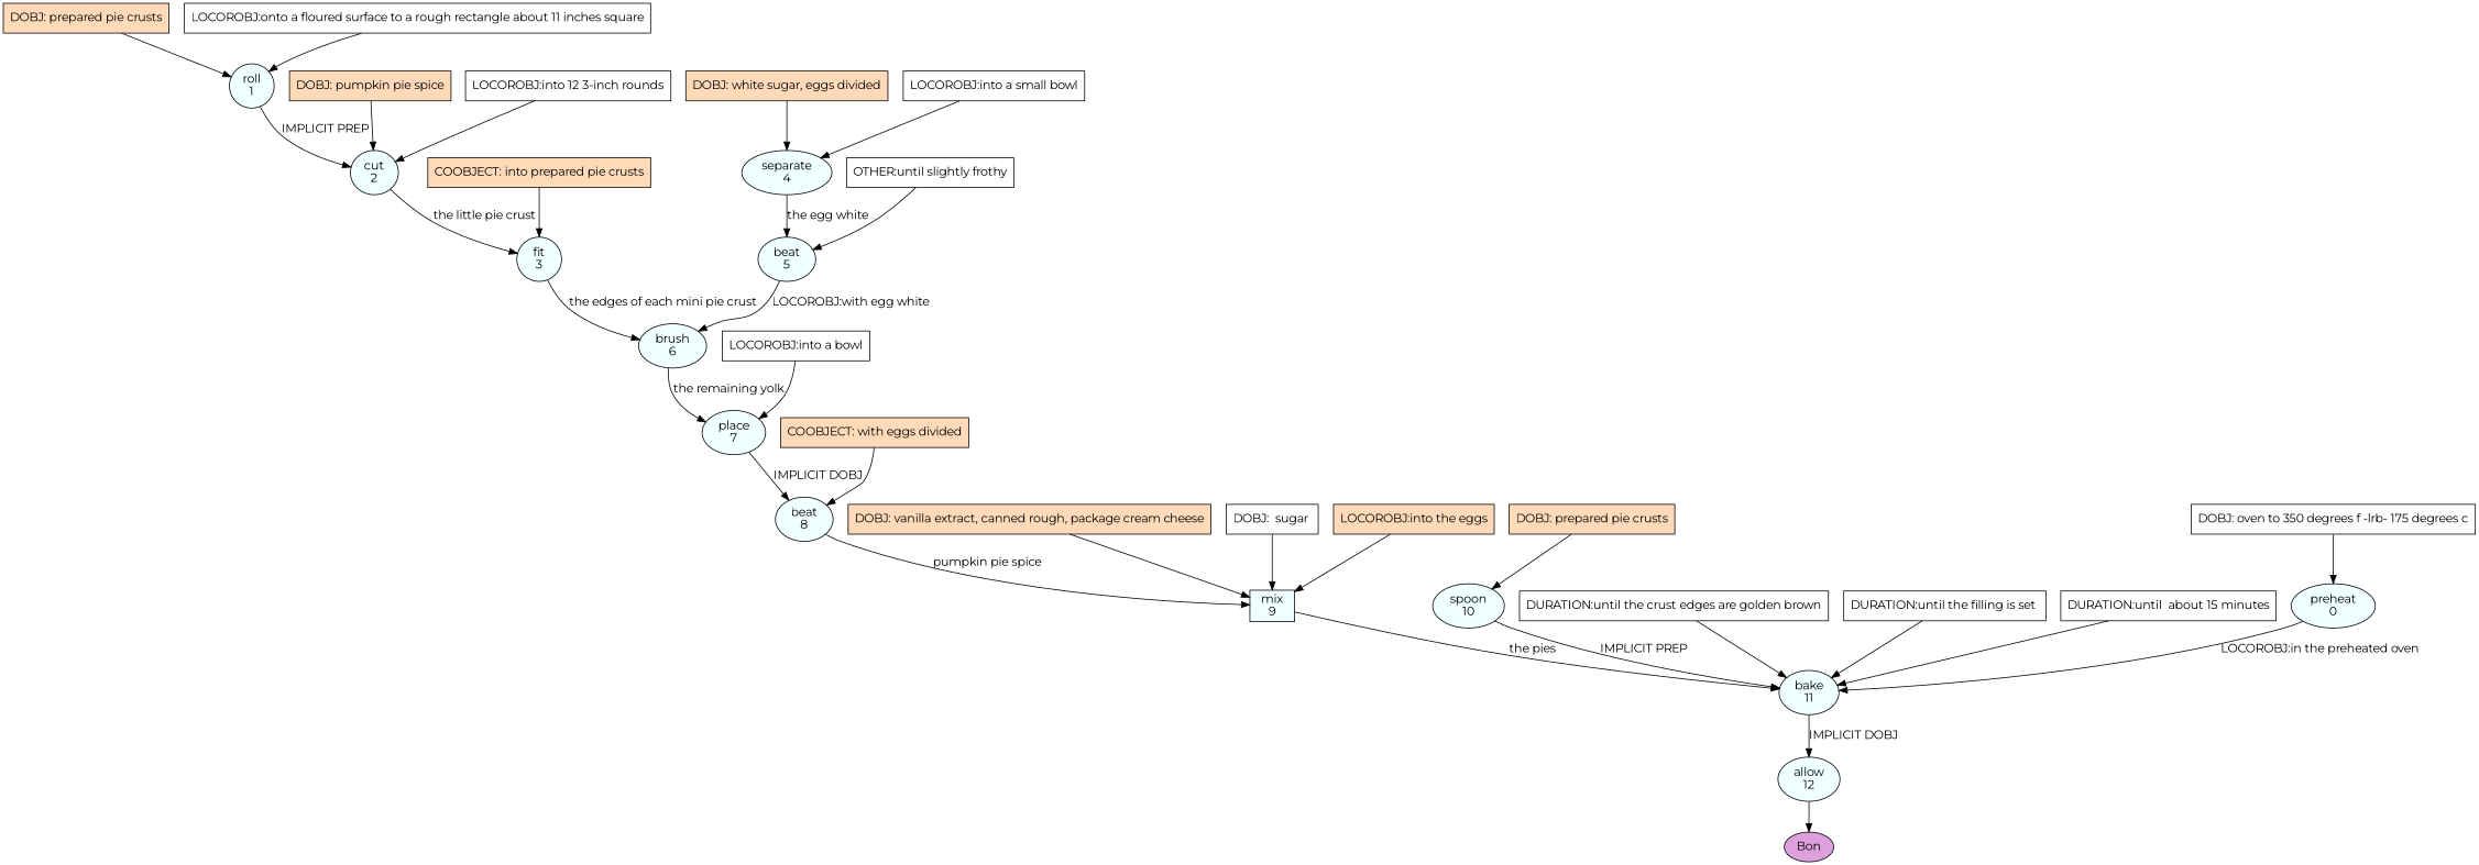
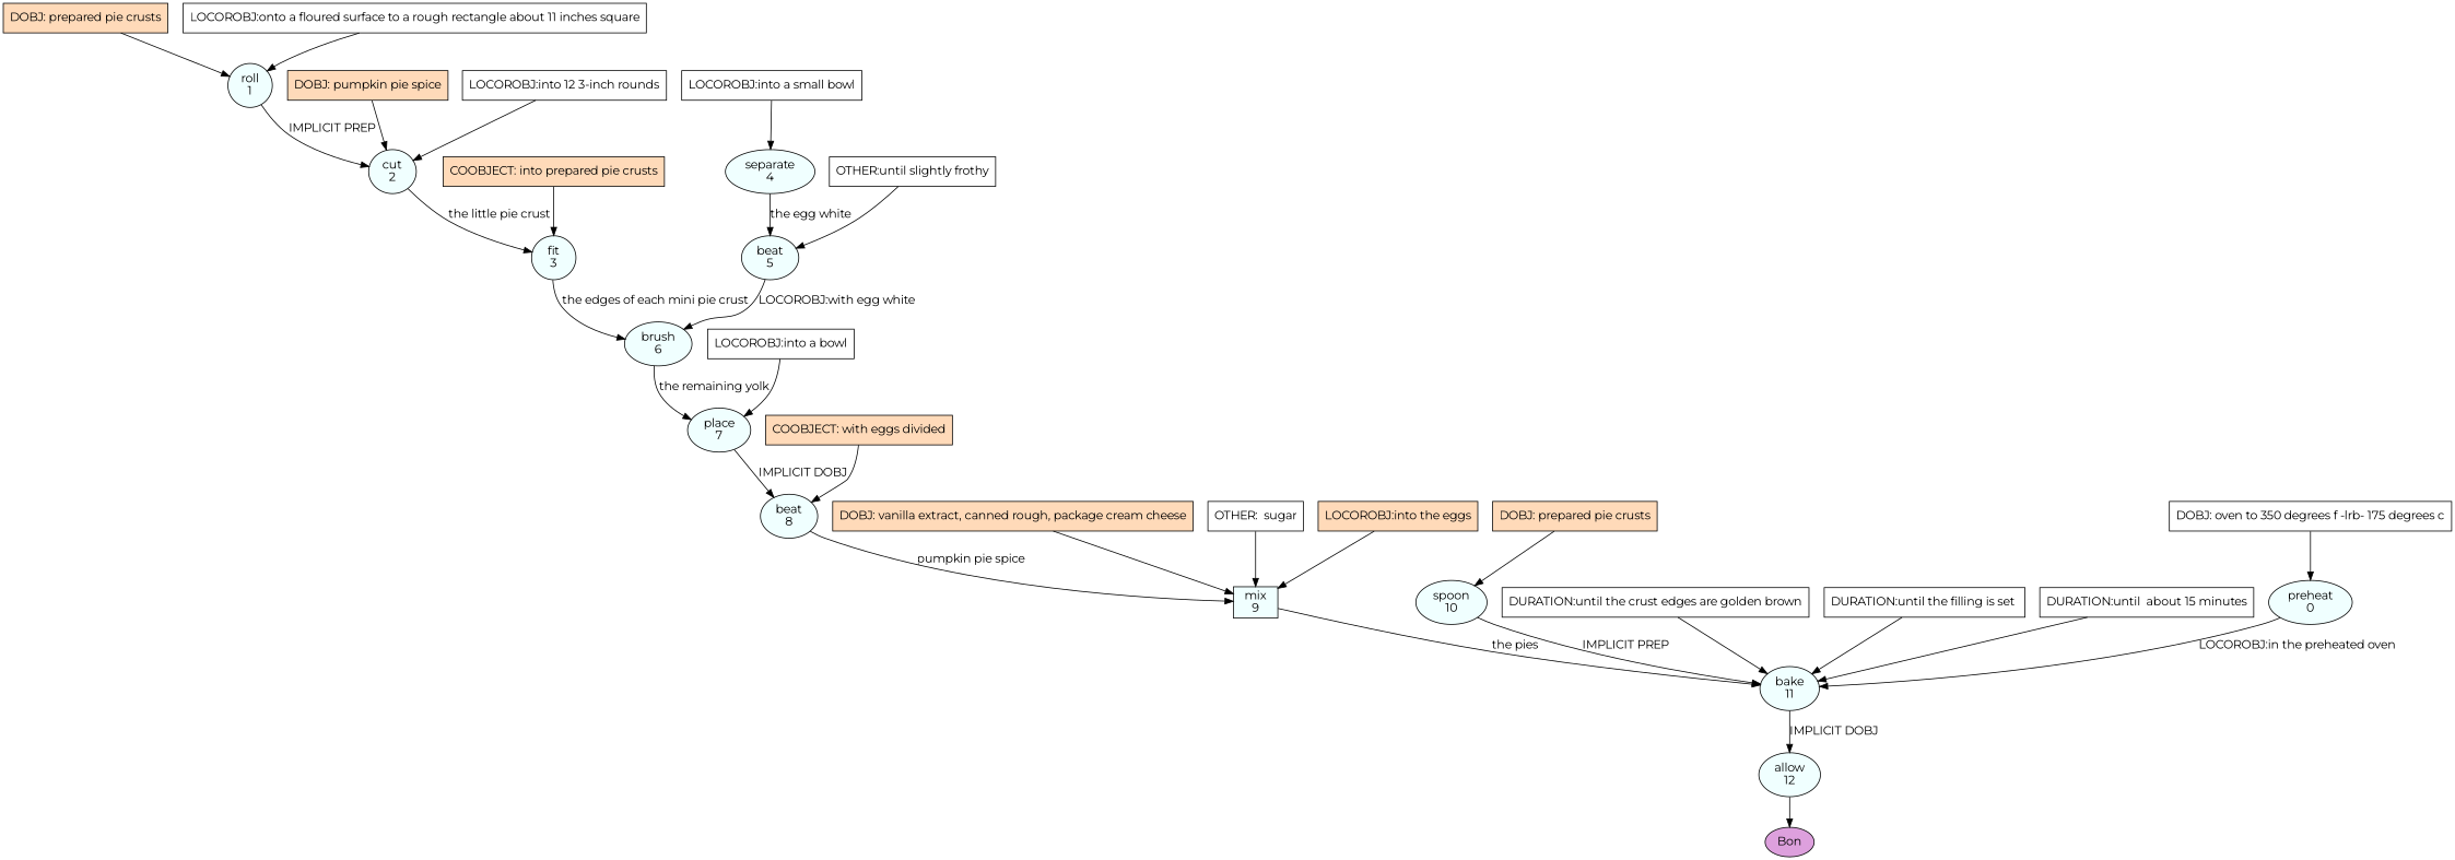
  digraph {
    fontname=Montserrat
    node [fillcolor=azure fontname=Montserrat shape=box style=filled]
    edge [fontname=Montserrat]
    n1 [label="preheat\n0" shape=oval]
    n2 [label="bake\n11" shape=oval]
    n3 [label="allow\n12" shape=oval]
    n4 [label="roll\n1" shape=oval]
    n5 [label="cut\n2" shape=oval]
    n6 [label="fit\n3" shape=oval]
    n7 [label="brush\n6" shape=oval]
    n8 [label="place\n7" shape=oval]
    n9 [label="separate\n4" shape=oval]
    n10 [label="beat\n5" shape=oval]
    n11 [label="beat\n8" shape=oval]
    n12 [label="mix\n9"]
    n13 [label="spoon\n10" shape=oval]
    n14 [fillcolor=plum label=Bon shape=oval]
    n15 [fillcolor=peachpuff label="DOBJ: prepared pie crusts"]
    n16 [fillcolor=white label="LOCOROBJ:onto a floured surface to a rough rectangle about 11 inches square"]
-   n17 [fillcolor=peachpuff label="DOBJ: white sugar, eggs divided"]
    n18 [fillcolor=white label="LOCOROBJ:into a small bowl"]
    n19 [fillcolor=white label="DOBJ: oven to 350 degrees f -lrb- 175 degrees c"]
    n20 [fillcolor=peachpuff label="DOBJ: prepared pie crusts"]
    n21 [fillcolor=peachpuff label="DOBJ: pumpkin pie spice"]
    n22 [fillcolor=white label="LOCOROBJ:into 12 3-inch rounds"]
    n23 [fillcolor=peachpuff label="COOBJECT: into prepared pie crusts"]
    n24 [fillcolor=white label="OTHER:until slightly frothy"]
    n25 [fillcolor=white label="LOCOROBJ:into a bowl"]
    n26 [fillcolor=peachpuff label="COOBJECT: with eggs divided"]
    n27 [fillcolor=peachpuff label="DOBJ: vanilla extract, canned rough, package cream cheese"]
-   n28 [fillcolor=white label="DOBJ:  sugar "]
+   n28 [fillcolor=white label="OTHER:  sugar"]
    n29 [fillcolor=peachpuff label="LOCOROBJ:into the eggs"]
    n30 [fillcolor=white label="DURATION:until the crust edges are golden brown"]
    n31 [fillcolor=white label="DURATION:until the filling is set "]
    n32 [fillcolor=white label="DURATION:until  about 15 minutes"]
    n1 -> n2 [label="LOCOROBJ:in the preheated oven"]
    n2 -> n3 [label="IMPLICIT DOBJ"]
    n3 -> n14
    n4 -> n5 [label="IMPLICIT PREP"]
    n5 -> n6 [label="the little pie crust"]
    n6 -> n7 [label="the edges of each mini pie crust"]
    n7 -> n8 [label="the remaining yolk"]
    n8 -> n11 [label="IMPLICIT DOBJ"]
    n9 -> n10 [label="the egg white"]
    n10 -> n7 [label="LOCOROBJ:with egg white"]
    n11 -> n12 [label="pumpkin pie spice"]
    n12 -> n2 [label="the pies"]
    n13 -> n2 [label="IMPLICIT PREP"]
    n15 -> n4
    n16 -> n4
-   n17 -> n9
    n18 -> n9
    n19 -> n1
    n20 -> n13
    n21 -> n5
    n22 -> n5
    n23 -> n6
    n24 -> n10
    n25 -> n8
    n26 -> n11
    n27 -> n12
    n28 -> n12
    n29 -> n12
    n30 -> n2
    n31 -> n2
    n32 -> n2
  }
